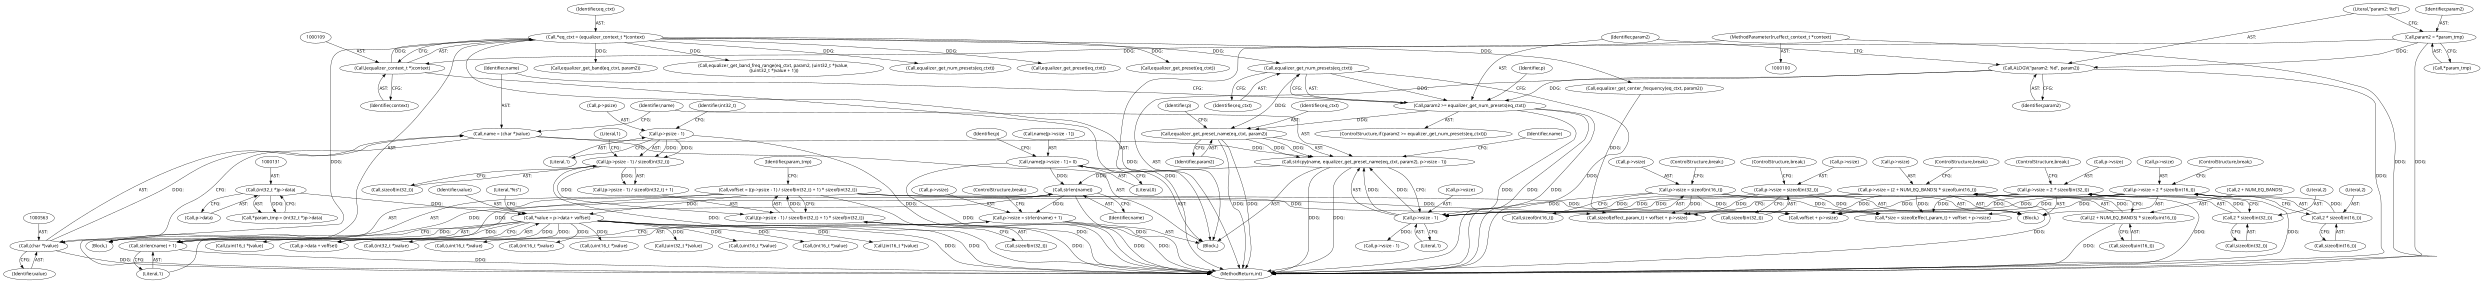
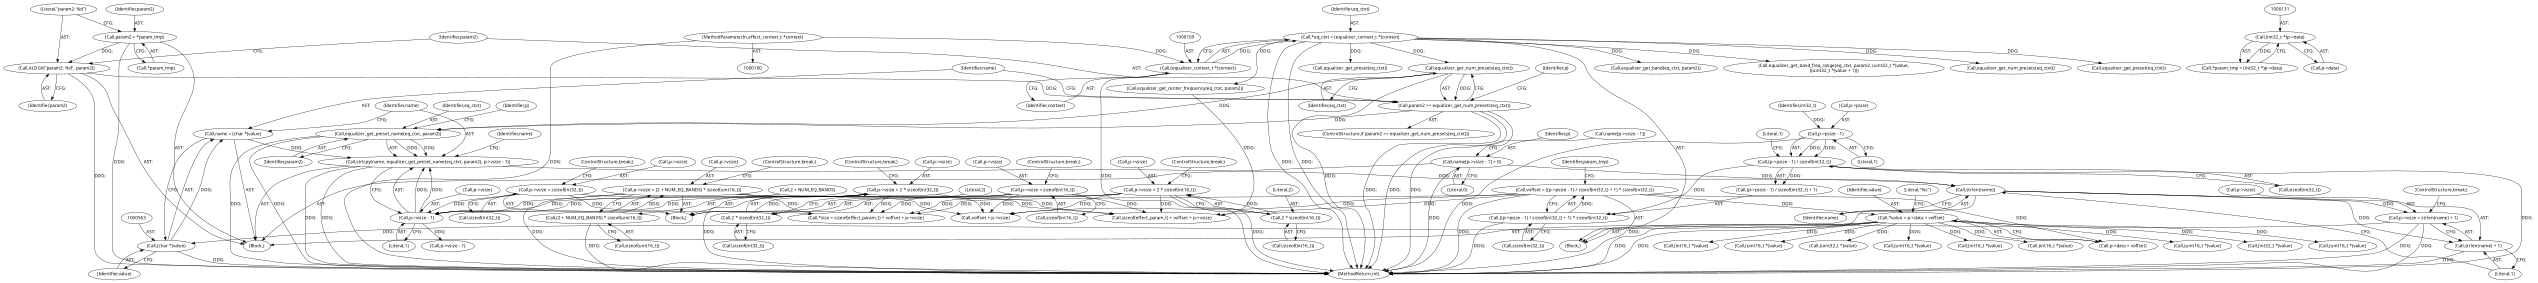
  digraph {
    fontname="Noto Sans"
    node [fontname="Noto Sans"]
    edge [fontname="Noto Sans"]
    n1 [label="(Call,strlen(name))"]
    n2 [label="(Call,p->vsize = strlen(name) + 1)"]
    n3 [label="(Call,strlen(name) + 1)"]
    n4 [label="(MethodReturn,int)"]
    n5 [label="(Identifier,name)"]
    n6 [label="(Block,)"]
    n7 [label="(Literal,1)"]
    n8 [label="(Call,strlcpy(name, equalizer_get_preset_name(eq_ctxt, param2), p->vsize - 1))"]
    n9 [label="(Call,p->vsize - 1)"]
    n10 [label="(Literal,1)"]
    n11 [label="(Call,p->vsize - 1)"]
    n12 [label="(Call,name = (char *)value)"]
    n13 [label="(Call,(char *)value)"]
    n14 [label="(Identifier,value)"]
    n15 [label="(Call,*value = p->data + voffset)"]
    n16 [label="(Call,p->data + voffset)"]
    n17 [label="(Call,(int32_t *)value)"]
    n18 [label="(Call,(uint16_t *)value)"]
    n19 [label="(Call,(int16_t *)value)"]
    n20 [label="(Call,(uint16_t *)value)"]
    n21 [label="(Call,(uint32_t *)value)"]
    n22 [label="(Call,(uint16_t *)value)"]
    n23 [label="(Call,(int16_t *)value)"]
    n24 [label="(Call,(int16_t *)value)"]
    n25 [label="(Call,(uint16_t *)value)"]
    n26 [label="(Block,)"]
    n27 [label="(Call,(int32_t *)p->data)"]
    n28 [label="(Call,*param_tmp = (int32_t *)p->data)"]
    n29 [label="(Call,p->data)"]
    n30 [label="(Call,voffset = ((p->psize - 1) / sizeof(int32_t) + 1) * sizeof(int32_t))"]
    n31 [label="(Call,((p->psize - 1) / sizeof(int32_t) + 1) * sizeof(int32_t))"]
    n32 [label="(Call,*size = sizeof(effect_param_t) + voffset + p->vsize)"]
    n33 [label="(Call,voffset + p->vsize)"]
    n34 [label="(Call,sizeof(effect_param_t) + voffset + p->vsize)"]
    n35 [label="(Call,sizeof(int32_t))"]
    n36 [label="(Call,(p->psize - 1) / sizeof(int32_t))"]
    n37 [label="(Call,sizeof(int32_t))"]
    n38 [label="(Call,(p->psize - 1) / sizeof(int32_t) + 1)"]
    n39 [label="(Call,p->psize - 1)"]
    n40 [label="(Literal,1)"]
    n41 [label="(Call,equalizer_get_preset_name(eq_ctxt, param2))"]
    n42 [label="(Identifier,param2)"]
    n43 [label="(Call,equalizer_get_num_presets(eq_ctxt))"]
    n44 [label="(Call,param2 >= equalizer_get_num_presets(eq_ctxt))"]
    n45 [label="(Identifier,eq_ctxt)"]
    n46 [label="(ControlStructure,if (param2 >= equalizer_get_num_presets(eq_ctxt)))"]
    n47 [label="(Call,*eq_ctxt = (equalizer_context_t *)context)"]
    n48 [label="(Call,(equalizer_context_t *)context)"]
    n49 [label="(Call,equalizer_get_center_frequency(eq_ctxt, param2))"]
    n50 [label="(Call,equalizer_get_band(eq_ctxt, param2))"]
    n51 [label="(Call,equalizer_get_band_freq_range(eq_ctxt, param2, (uint32_t *)value,\n ((uint32_t *)value + 1)))"]
    n52 [label="(Call,equalizer_get_num_presets(eq_ctxt))"]
    n53 [label="(Call,equalizer_get_preset(eq_ctxt))"]
    n54 [label="(Call,equalizer_get_preset(eq_ctxt))"]
    n55 [label="(Identifier,context)"]
    n56 [label="(MethodParameterIn,effect_context_t *context)"]
    1000100
    n58 [label="(Call,ALOGV(\"param2: %d\", param2))"]
    n59 [label="(Identifier,param2)"]
    n60 [label="(Call,param2 = *param_tmp)"]
    n61 [label="(Call,*param_tmp)"]
    n62 [label="(Call,p->vsize = sizeof(int16_t))"]
    n63 [label="(Call,sizeof(int16_t))"]
    n64 [label="(Block,)"]
    n65 [label="(Call,p->vsize = 2 * sizeof(int32_t))"]
    n66 [label="(Call,2 * sizeof(int32_t))"]
    n67 [label="(Call,sizeof(int32_t))"]
    n68 [label="(Call,p->vsize = 2 * sizeof(int16_t))"]
    n69 [label="(Call,2 * sizeof(int16_t))"]
    n70 [label="(Call,sizeof(int16_t))"]
    n71 [label="(Call,p->vsize = sizeof(int32_t))"]
    n72 [label="(Call,sizeof(int32_t))"]
    n73 [label="(Call,p->vsize = (2 + NUM_EQ_BANDS) * sizeof(uint16_t))"]
    n74 [label="(Call,(2 + NUM_EQ_BANDS) * sizeof(uint16_t))"]
    n75 [label="(Call,sizeof(uint16_t))"]
    n76 [label="(Call,name[p->vsize - 1] = 0)"]
    n77 [label="(Literal,0)"]
    n78 [label="(Call,name[p->vsize - 1])"]
    n79 [label="(Identifier,value)"]
    n80 [label="(Identifier,name)"]
    n81 [label="(Literal,2)"]
    n82 [label="(ControlStructure,break;)"]
    n83 [label="(Call,p->vsize)"]
    n84 [label="(Call,p->vsize)"]
    n85 [label="(ControlStructure,break;)"]
    n86 [label="(ControlStructure,break;)"]
    n87 [label="(Call,2 + NUM_EQ_BANDS)"]
    n88 [label="(ControlStructure,break;)"]
    n89 [label="(Call,p->vsize)"]
    n90 [label="(Call,p->vsize)"]
    n91 [label="(Literal,\"%s\")"]
    n92 [label="(Identifier,eq_ctxt)"]
    n93 [label="(Identifier,eq_ctxt)"]
    n94 [label="(Call,p->vsize)"]
    n95 [label="(ControlStructure,break;)"]
    n96 [label="(Identifier,int32_t)"]
    n97 [label="(Identifier,name)"]
    n98 [label="(Identifier,name)"]
    n99 [label="(Identifier,p)"]
    n100 [label="(Literal,2)"]
    n101 [label="(Identifier,param2)"]
    n102 [label="(Identifier,p)"]
    n103 [label="(Literal,1)"]
    n104 [label="(Call,p->vsize)"]
    n105 [label="(Call,p->vsize)"]
    n106 [label="(Identifier,param_tmp)"]
    n107 [label="(Call,p->psize)"]
    n108 [label="(Identifier,p)"]
    n109 [label="(ControlStructure,break;)"]
    n110 [label="(Literal,\"param2: %d\")"]
    n111 [label="(Identifier,param2)"]
    1000563
    1000131
    1000109
    n1 -> n2 [label="DDG: "]
    n1 -> n3 [label="AST: "]
    n1 -> n3 [label="DDG: "]
    n1 -> n4 [label="DDG: "]
    n1 -> n5 [label="CFG: "]
    n2 -> n3 [label="CFG: "]
    n2 -> n4 [label="DDG: "]
    n2 -> n4 [label="DDG: "]
    n2 -> n6 [label="AST: "]
    n3 -> n2 [label="AST: "]
    n3 -> n4 [label="DDG: "]
    n3 -> n7 [label="CFG: "]
    n5 -> n1 [label="AST: "]
    n7 -> n1 [label="CFG: "]
    n7 -> n3 [label="AST: "]
    n8 -> n1 [label="DDG: "]
    n8 -> n4 [label="DDG: "]
    n8 -> n4 [label="DDG: "]
    n8 -> n6 [label="AST: "]
    n8 -> n9 [label="CFG: "]
    n9 -> n8 [label="AST: "]
    n9 -> n8 [label="DDG: "]
    n9 -> n8 [label="DDG: "]
    n9 -> n10 [label="CFG: "]
    n9 -> n11 [label="DDG: "]
    n10 -> n9 [label="AST: "]
    n12 -> n6 [label="AST: "]
    n12 -> n8 [label="DDG: "]
    n12 -> n13 [label="CFG: "]
    n13 -> n4 [label="DDG: "]
    n13 -> n12 [label="AST: "]
    n13 -> n12 [label="DDG: "]
    n13 -> n14 [label="CFG: "]
    n14 -> n13 [label="AST: "]
    n15 -> n4 [label="DDG: "]
    n15 -> n4 [label="DDG: "]
    n15 -> n13 [label="DDG: "]
    n15 -> n16 [label="CFG: "]
    n15 -> n17 [label="DDG: "]
    n15 -> n18 [label="DDG: "]
    n15 -> n19 [label="DDG: "]
    n15 -> n20 [label="DDG: "]
    n15 -> n21 [label="DDG: "]
    n15 -> n22 [label="DDG: "]
    n15 -> n23 [label="DDG: "]
    n15 -> n24 [label="DDG: "]
    n15 -> n25 [label="DDG: "]
    n15 -> n26 [label="AST: "]
    n16 -> n15 [label="AST: "]
-   n27 -> n15 [label="DDG: "]
    n27 -> n28 [label="AST: "]
    n27 -> n28 [label="DDG: "]
    n27 -> n29 [label="CFG: "]
    n28 -> n27 [label="CFG: "]
    n29 -> n27 [label="AST: "]
    n30 -> n4 [label="DDG: "]
    n30 -> n15 [label="DDG: "]
    n30 -> n16 [label="DDG: "]
    n30 -> n26 [label="AST: "]
    n30 -> n31 [label="CFG: "]
    n30 -> n32 [label="DDG: "]
    n30 -> n33 [label="DDG: "]
    n30 -> n34 [label="DDG: "]
    n31 -> n4 [label="DDG: "]
    n31 -> n30 [label="AST: "]
    n31 -> n30 [label="DDG: "]
    n31 -> n35 [label="CFG: "]
    n35 -> n31 [label="AST: "]
    n36 -> n4 [label="DDG: "]
    n36 -> n31 [label="DDG: "]
    n36 -> n37 [label="CFG: "]
    n36 -> n38 [label="AST: "]
    n36 -> n38 [label="DDG: "]
    n37 -> n36 [label="AST: "]
    n38 -> n31 [label="AST: "]
    n39 -> n4 [label="DDG: "]
    n39 -> n36 [label="AST: "]
    n39 -> n36 [label="DDG: "]
    n39 -> n36 [label="DDG: "]
    n39 -> n40 [label="CFG: "]
    n40 -> n39 [label="AST: "]
    n41 -> n4 [label="DDG: "]
    n41 -> n4 [label="DDG: "]
    n41 -> n8 [label="AST: "]
    n41 -> n8 [label="DDG: "]
    n41 -> n8 [label="DDG: "]
    n41 -> n42 [label="CFG: "]
    n42 -> n41 [label="AST: "]
    n43 -> n4 [label="DDG: "]
    n43 -> n41 [label="DDG: "]
    n43 -> n44 [label="AST: "]
    n43 -> n44 [label="DDG: "]
    n43 -> n45 [label="CFG: "]
    n44 -> n4 [label="DDG: "]
    n44 -> n4 [label="DDG: "]
    n44 -> n4 [label="DDG: "]
    n44 -> n41 [label="DDG: "]
    n44 -> n43 [label="CFG: "]
    n44 -> n46 [label="AST: "]
    n45 -> n43 [label="AST: "]
    n47 -> n4 [label="DDG: "]
    n47 -> n4 [label="DDG: "]
    n47 -> n26 [label="AST: "]
    n47 -> n43 [label="DDG: "]
    n47 -> n48 [label="CFG: "]
    n47 -> n49 [label="DDG: "]
    n47 -> n50 [label="DDG: "]
    n47 -> n51 [label="DDG: "]
    n47 -> n52 [label="DDG: "]
    n47 -> n53 [label="DDG: "]
    n47 -> n54 [label="DDG: "]
    n48 -> n4 [label="DDG: "]
    n48 -> n47 [label="AST: "]
    n48 -> n47 [label="DDG: "]
    n48 -> n55 [label="CFG: "]
    n49 -> n34 [label="DDG: "]
    n55 -> n48 [label="AST: "]
    n56 -> n4 [label="DDG: "]
    n56 -> n48 [label="DDG: "]
    n56 -> 1000100 [label="AST: "]
    n58 -> n4 [label="DDG: "]
    n58 -> n6 [label="AST: "]
    n58 -> n44 [label="DDG: "]
    n58 -> n59 [label="CFG: "]
    n59 -> n58 [label="AST: "]
    n60 -> n4 [label="DDG: "]
    n60 -> n6 [label="AST: "]
    n60 -> n58 [label="DDG: "]
    n60 -> n61 [label="CFG: "]
    n61 -> n60 [label="AST: "]
    n62 -> n9 [label="DDG: "]
    n62 -> n32 [label="DDG: "]
    n62 -> n33 [label="DDG: "]
    n62 -> n34 [label="DDG: "]
    n62 -> n63 [label="CFG: "]
    n62 -> n64 [label="AST: "]
    n63 -> n62 [label="AST: "]
    n65 -> n4 [label="DDG: "]
    n65 -> n9 [label="DDG: "]
    n65 -> n32 [label="DDG: "]
    n65 -> n33 [label="DDG: "]
    n65 -> n64 [label="AST: "]
    n65 -> n66 [label="CFG: "]
    n66 -> n65 [label="AST: "]
    n66 -> n65 [label="DDG: "]
    n66 -> n67 [label="CFG: "]
    n67 -> n66 [label="AST: "]
    n68 -> n4 [label="DDG: "]
    n68 -> n9 [label="DDG: "]
    n68 -> n32 [label="DDG: "]
    n68 -> n33 [label="DDG: "]
    n68 -> n34 [label="DDG: "]
    n68 -> n64 [label="AST: "]
    n68 -> n69 [label="CFG: "]
    n69 -> n68 [label="AST: "]
    n69 -> n68 [label="DDG: "]
    n69 -> n70 [label="CFG: "]
    n70 -> n69 [label="AST: "]
    n71 -> n9 [label="DDG: "]
    n71 -> n32 [label="DDG: "]
    n71 -> n34 [label="DDG: "]
    n71 -> n64 [label="AST: "]
    n71 -> n72 [label="CFG: "]
    n72 -> n71 [label="AST: "]
    n73 -> n4 [label="DDG: "]
    n73 -> n9 [label="DDG: "]
    n73 -> n32 [label="DDG: "]
    n73 -> n33 [label="DDG: "]
-   n73 -> n34 [label="CFG: "]
+   n73 -> n34 [label="DDG: "]
    n73 -> n64 [label="AST: "]
    n73 -> n74 [label="CFG: "]
    n74 -> n4 [label="DDG: "]
    n74 -> n73 [label="AST: "]
    n74 -> n73 [label="DDG: "]
    n74 -> n75 [label="CFG: "]
    n75 -> n74 [label="AST: "]
    n76 -> n1 [label="DDG: "]
    n76 -> n4 [label="DDG: "]
    n76 -> n6 [label="AST: "]
    n76 -> n77 [label="CFG: "]
    n77 -> n76 [label="AST: "]
    n78 -> n76 [label="AST: "]
    n79 -> n15 [label="AST: "]
    n80 -> n8 [label="CFG: "]
    n81 -> n66 [label="AST: "]
    n82 -> n71 [label="CFG: "]
    n83 -> n68 [label="AST: "]
    n84 -> n9 [label="AST: "]
    n85 -> n68 [label="CFG: "]
    n86 -> n65 [label="CFG: "]
    n87 -> n74 [label="AST: "]
    n88 -> n2 [label="CFG: "]
    n89 -> n65 [label="AST: "]
    n90 -> n71 [label="AST: "]
    n91 -> n15 [label="CFG: "]
    n92 -> n41 [label="AST: "]
    n93 -> n47 [label="AST: "]
    n94 -> n62 [label="AST: "]
    n95 -> n62 [label="CFG: "]
-   n96 -> n39 [label="CFG: "]
+   n96 -> n39 [label="DDG: "]
    n97 -> n8 [label="AST: "]
    n97 -> n12 [label="CFG: "]
    n98 -> n12 [label="AST: "]
    n98 -> n44 [label="CFG: "]
    n99 -> n44 [label="CFG: "]
    n100 -> n69 [label="AST: "]
    n101 -> n44 [label="AST: "]
    n101 -> n58 [label="CFG: "]
    n102 -> n41 [label="CFG: "]
    n103 -> n36 [label="CFG: "]
    n104 -> n2 [label="AST: "]
    n105 -> n73 [label="AST: "]
    n106 -> n30 [label="CFG: "]
    n107 -> n39 [label="AST: "]
    n108 -> n76 [label="CFG: "]
    n109 -> n73 [label="CFG: "]
    n110 -> n58 [label="AST: "]
    n110 -> n60 [label="CFG: "]
    n111 -> n60 [label="AST: "]
    1000563 -> n13 [label="AST: "]
    1000131 -> n27 [label="AST: "]
    1000109 -> n48 [label="AST: "]
  }
